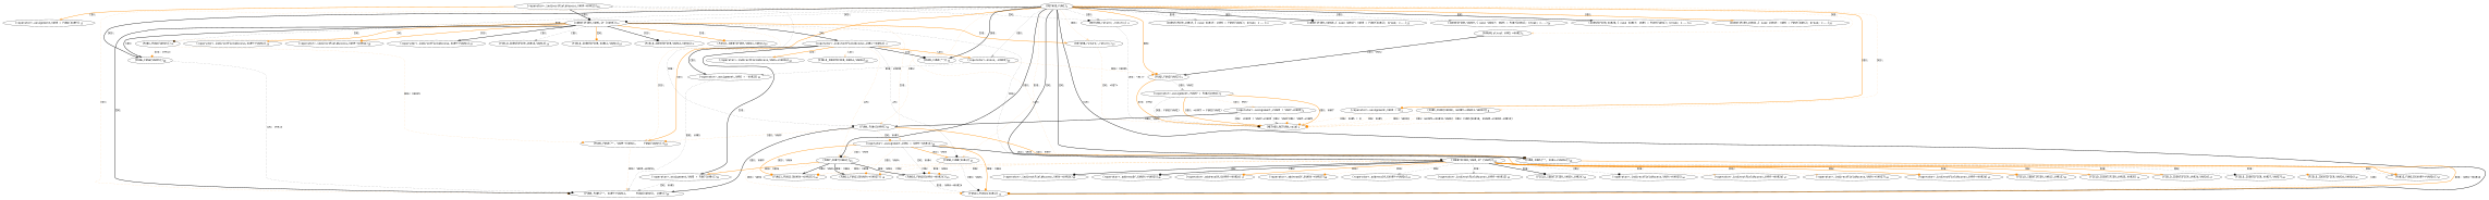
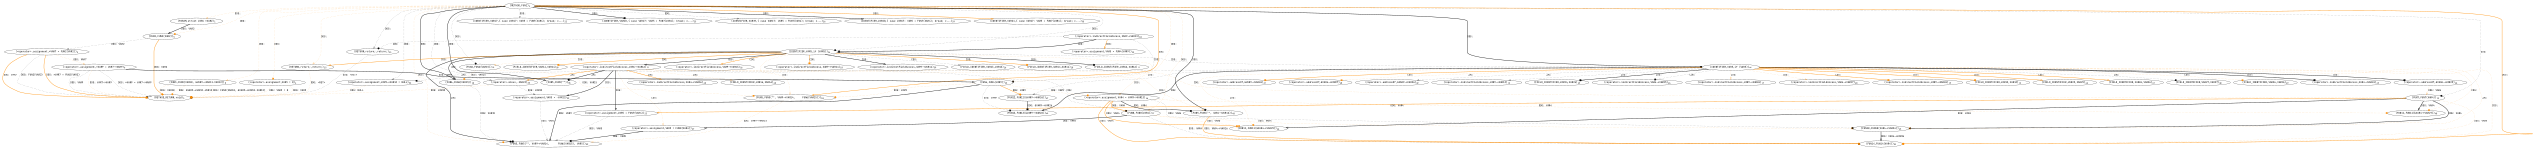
  digraph {
    fontname="JetBrains Mono"
    node [fontname="JetBrains Mono"]
    edge [arrowhead=onormal color=darkorange fontname="JetBrains Mono" style=dotted]
    n1 [label=<(METHOD,FUN1)<SUB>1</SUB>>]
    n2 [label=<(PARAM,struct VAR1 *VAR2)<SUB>1</SUB>>]
    n3 [label=<(&lt;operator&gt;.assignment,VAR5 = 0)<SUB>4</SUB>>]
    n4 [label=<(FUN3,FUN3(VAR10, &amp;VAR9-&gt;VAR11.VAR12))<SUB>8</SUB>>]
    n5 [label=<(FUN5,FUN5(&quot;&quot;, VAR9-&gt;VAR14, 		    FUN6(VAR15)))<SUB>18</SUB>>]
    n6 [label=<(FUN5,FUN5(&quot;&quot;, VAR9-&gt;VAR14,  		    FUN6(VAR15), VAR5))<SUB>59</SUB>>]
    n7 [label=<(IDENTIFIER,VAR5,if (VAR5))<SUB>14</SUB>>]
    n8 [label=<(IDENTIFIER,VAR5,if (VAR5))<SUB>44</SUB>>]
    n9 [label=<(FUN2,FUN2(VAR2))<SUB>5</SUB>>]
    n10 [label=<(RETURN,return;,return;)<SUB>11</SUB>>]
    n11 [label=<(FUN4,FUN4(VAR9))<SUB>13</SUB>>]
    n12 [label=<(RETURN,return;,return;)<SUB>15</SUB>>]
    n13 [label=<(FUN6,FUN6(VAR15))<SUB>19</SUB>>]
    n14 [label=<(IDENTIFIER,VAR17,{ 	case VAR17: 		VAR5 = FUN7(VAR4); 		break; 	c...)<SUB>22</SUB>>]
    n15 [label=<(IDENTIFIER,VAR18,{ 	case VAR17: 		VAR5 = FUN7(VAR4); 		break; 	c...)<SUB>25</SUB>>]
    n16 [label=<(IDENTIFIER,VAR19,{ 	case VAR17: 		VAR5 = FUN7(VAR4); 		break; 	c...)<SUB>26</SUB>>]
    n17 [label=<(IDENTIFIER,VAR20,{ 	case VAR17: 		VAR5 = FUN7(VAR4); 		break; 	c...)<SUB>29</SUB>>]
    n18 [label=<(IDENTIFIER,VAR21,{ 	case VAR17: 		VAR5 = FUN7(VAR4); 		break; 	c...)<SUB>30</SUB>>]
    n19 [label=<(FUN5,FUN5(&quot;&quot;))<SUB>35</SUB>>]
    n20 [label=<(FUN5,FUN5(&quot;&quot;, VAR4-&gt;VAR16))<SUB>40</SUB>>]
    n21 [label=<(FUN14,FUN14(VAR4))<SUB>51</SUB>>]
+   n22 [label=<(&lt;operator&gt;.assignment,VAR9-&gt;VAR13 = NULL)<SUB>52</SUB>>]
    n23 [label=<(FUN6,FUN6(VAR15))<SUB>60</SUB>>]
    n24 [label=<(FUN7,FUN7(VAR4))<SUB>23</SUB>>]
    n25 [label=<(FUN8,FUN8(VAR4))<SUB>27</SUB>>]
    n26 [label=<(&lt;operator&gt;.minus,-VAR23)<SUB>39</SUB>>]
    n27 [label=<(METHOD_RETURN,void)<SUB>1</SUB>>]
    n28 [label=<(&lt;operator&gt;.assignment,VAR4 = VAR9-&gt;VAR13)<SUB>16</SUB>>]
    n29 [label=<(&lt;operator&gt;.indirectFieldAccess,VAR9-&gt;VAR13)<SUB>16</SUB>>]
    n30 [label=<(&lt;operator&gt;.indirectFieldAccess,VAR9-&gt;VAR14)<SUB>18</SUB>>]
    n31 [label=<(&lt;operator&gt;.indirectFieldAccess,VAR4-&gt;VAR16)<SUB>21</SUB>>]
    n32 [label=<(&lt;operator&gt;.indirectFieldAccess,VAR9-&gt;VAR14)<SUB>59</SUB>>]
    n33 [label=<(FIELD_IDENTIFIER,VAR13,VAR13)<SUB>16</SUB>>]
    n34 [label=<(FIELD_IDENTIFIER,VAR14,VAR14)<SUB>18</SUB>>]
    n35 [label=<(FIELD_IDENTIFIER,VAR16,VAR16)<SUB>21</SUB>>]
    n36 [label=<(FIELD_IDENTIFIER,VAR14,VAR14)<SUB>59</SUB>>]
    n37 [label=<(FUN10,FUN10(VAR4-&gt;VAR24))<SUB>45</SUB>>]
    n38 [label=<(FUN11,FUN11(&amp;VAR4-&gt;VAR25))<SUB>46</SUB>>]
    n39 [label=<(FUN11,FUN11(&amp;VAR4-&gt;VAR27))<SUB>48</SUB>>]
    n40 [label=<(FUN12,FUN12(&amp;VAR9-&gt;VAR26))<SUB>47</SUB>>]
+   n41 [label=<(FUN13,FUN13(&amp;VAR9-&gt;VAR26))<SUB>49</SUB>>]
    n42 [label=<(&lt;operator&gt;.indirectFieldAccess,VAR4-&gt;VAR24)<SUB>45</SUB>>]
    n43 [label=<(&lt;operator&gt;.addressOf,&amp;VAR4-&gt;VAR25)<SUB>46</SUB>>]
    n44 [label=<(&lt;operator&gt;.addressOf,&amp;VAR9-&gt;VAR26)<SUB>47</SUB>>]
    n45 [label=<(&lt;operator&gt;.addressOf,&amp;VAR4-&gt;VAR27)<SUB>48</SUB>>]
    n46 [label=<(&lt;operator&gt;.addressOf,&amp;VAR9-&gt;VAR26)<SUB>49</SUB>>]
    n47 [label=<(&lt;operator&gt;.indirectFieldAccess,VAR9-&gt;VAR13)<SUB>52</SUB>>]
    n48 [label=<(FIELD_IDENTIFIER,VAR24,VAR24)<SUB>45</SUB>>]
    n49 [label=<(&lt;operator&gt;.indirectFieldAccess,VAR4-&gt;VAR25)<SUB>46</SUB>>]
    n50 [label=<(&lt;operator&gt;.indirectFieldAccess,VAR9-&gt;VAR26)<SUB>47</SUB>>]
    n51 [label=<(&lt;operator&gt;.indirectFieldAccess,VAR4-&gt;VAR27)<SUB>48</SUB>>]
    n52 [label=<(&lt;operator&gt;.indirectFieldAccess,VAR9-&gt;VAR26)<SUB>49</SUB>>]
    n53 [label=<(FIELD_IDENTIFIER,VAR13,VAR13)<SUB>52</SUB>>]
    n54 [label=<(FIELD_IDENTIFIER,VAR25,VAR25)<SUB>46</SUB>>]
    n55 [label=<(FIELD_IDENTIFIER,VAR26,VAR26)<SUB>47</SUB>>]
    n56 [label=<(FIELD_IDENTIFIER,VAR27,VAR27)<SUB>48</SUB>>]
    n57 [label=<(FIELD_IDENTIFIER,VAR26,VAR26)<SUB>49</SUB>>]
    n58 [label=<(&lt;operator&gt;.assignment,*VAR7 = FUN2(VAR2))<SUB>5</SUB>>]
    n59 [label=<(&lt;operator&gt;.assignment,VAR5 = FUN7(VAR4))<SUB>23</SUB>>]
+   n60 [label=<(&lt;operator&gt;.assignment,VAR5 = FUN8(VAR4))<SUB>27</SUB>>]
    n61 [label=<(&lt;operator&gt;.assignment,VAR5 = -VAR23)<SUB>39</SUB>>]
    n62 [label=<(&lt;operator&gt;.assignment,*VAR9 = VAR7-&gt;VAR9)<SUB>6</SUB>>]
    n63 [label=<(&lt;operator&gt;.assignment,VAR5 = FUN4(VAR9))<SUB>13</SUB>>]
    n64 [label=<(&lt;operator&gt;.indirectFieldAccess,VAR4-&gt;VAR16)<SUB>40</SUB>>]
    n65 [label=<(FIELD_IDENTIFIER,VAR16,VAR16)<SUB>40</SUB>>]
    n66 [label=<(&lt;operator&gt;.indirectFieldAccess,VAR9-&gt;VAR13)<SUB>10</SUB>>]
    n1 -> n2 [label="DDG: "]
-   n1 -> n3 [arrowhead=box label="DDG: " style=bold]
+   n1 -> n3 [arrowhead=box label="DDG: "]
    n1 -> n4 [label="DDG: "]
    n1 -> n5 [label="DDG: " style=bold]
    n1 -> n6 [arrowhead=box label="DDG: "]
    n1 -> n7 [arrowhead=box color=black label="DDG: "]
    n1 -> n8 [arrowhead=box color=black label="DDG: " style=bold]
-   n1 -> n9 [arrowhead=box label="DDG: " style=bold]
+   n1 -> n9 [arrowhead=box label="DDG: "]
    n1 -> n10 [color=black label="DDG: "]
    n1 -> n11 [label="DDG: "]
    n1 -> n12 [label="DDG: "]
    n1 -> n13 [arrowhead=box color=black label="DDG: "]
    n1 -> n14 [color=black label="DDG: "]
    n1 -> n15 [arrowhead=box color=black label="DDG: " style=bold]
    n1 -> n16 [color=black label="DDG: "]
    n1 -> n17 [color=black label="DDG: " style=bold]
    n1 -> n18 [label="DDG: " style=bold]
    n1 -> n19 [color=black label="DDG: " style=bold]
    n1 -> n20 [arrowhead=box color=black label="DDG: " style=bold]
-   n1 -> n21 [arrowhead=box color=black label="DDG: " style=bold]
+   n1 -> n21 [arrowhead=box label="DDG: " style=bold]
+   n1 -> n22 [color=black label="DDG: "]
    n1 -> n23 [color=black label="DDG: " style=bold]
-   n1 -> n24 [arrowhead=box color=black label="DDG: " style=bold]
+   n1 -> n24 [arrowhead=box color=black label="DDG: "]
    n1 -> n25 [label="DDG: "]
    n1 -> n26 [color=black label="DDG: "]
    n2 -> n9 [color=black label="DDG: VAR2" style=bold]
    n3 -> n27 [arrowhead=box label="DDG: VAR5"]
    n3 -> n27 [arrowhead=box label="DDG: VAR5 = 0"]
    n4 -> n27 [arrowhead=box label="DDG: &amp;VAR9-&gt;VAR11.VAR12"]
    n4 -> n27 [label="DDG: FUN3(VAR10, &amp;VAR9-&gt;VAR11.VAR12)"]
    n4 -> n27 [arrowhead=box label="DDG: VAR10"]
    n5 -> n6 [label="DDG: VAR9-&gt;VAR14"]
    n7 -> n5 [label="CDG: "]
    n7 -> n6 [arrowhead=box color=black label="CDG: " style=bold]
    n7 -> n8 [color=black label="CDG: "]
    n7 -> n12 [label="CDG: " style=bold]
    n7 -> n13 [label="CDG: "]
    n7 -> n23 [color=black label="CDG: " style=bold]
    n7 -> n28 [label="CDG: "]
    n7 -> n29 [label="CDG: " style=bold]
    n7 -> n30 [arrowhead=box label="CDG: " style=bold]
    n7 -> n31 [color=black label="CDG: " style=bold]
    n7 -> n32 [color=black label="CDG: " style=bold]
    n7 -> n33 [color=black label="CDG: "]
    n7 -> n34 [arrowhead=box label="CDG: " style=bold]
    n7 -> n35 [arrowhead=box color=black label="CDG: " style=bold]
    n7 -> n36 [arrowhead=box label="CDG: " style=bold]
    n8 -> n21 [label="CDG: "]
+   n8 -> n22 [arrowhead=box color=black label="CDG: "]
    n8 -> n37 [arrowhead=box label="CDG: "]
    n8 -> n38 [arrowhead=box label="CDG: "]
    n8 -> n39 [arrowhead=box label="CDG: "]
    n8 -> n40 [color=black label="CDG: "]
+   n8 -> n41 [color=black label="CDG: " style=bold]
    n8 -> n42 [arrowhead=box color=black label="CDG: " style=bold]
    n8 -> n43 [arrowhead=box color=black label="CDG: " style=bold]
    n8 -> n44 [arrowhead=box label="CDG: " style=bold]
    n8 -> n45 [arrowhead=box label="CDG: "]
    n8 -> n46 [color=black label="CDG: "]
    n8 -> n47 [color=black label="CDG: "]
    n8 -> n48 [arrowhead=box color=black label="CDG: " style=bold]
    n8 -> n49 [arrowhead=box color=black label="CDG: "]
    n8 -> n50 [label="CDG: "]
    n8 -> n51 [label="CDG: "]
    n8 -> n52 [arrowhead=box label="CDG: " style=bold]
    n8 -> n53 [arrowhead=box label="CDG: " style=bold]
    n8 -> n54 [label="CDG: " style=bold]
    n8 -> n55 [label="CDG: " style=bold]
    n8 -> n56 [arrowhead=box color=black label="CDG: "]
    n8 -> n57 [arrowhead=box label="CDG: "]
    n9 -> n27 [label="DDG: VAR2" style=bold]
    n9 -> n58 [color=black label="DDG: VAR2"]
    n10 -> n27 [arrowhead=box color=black label="DDG: &lt;RET&gt;"]
    n11 -> n5 [arrowhead=box label="DDG: VAR9"]
    n11 -> n6 [color=black label="DDG: VAR9" style=bold]
    n11 -> n28 [arrowhead=box label="DDG: VAR9"]
    n11 -> n40 [arrowhead=box label="DDG: VAR9" style=bold]
+   n11 -> n41 [arrowhead=box color=black label="DDG: VAR9"]
    n12 -> n27 [arrowhead=box label="DDG: &lt;RET&gt;"]
    n13 -> n5 [arrowhead=box label="DDG: VAR15"]
    n13 -> n23 [arrowhead=box label="DDG: VAR15"]
    n20 -> n21 [arrowhead=box label="DDG: VAR4-&gt;VAR16" style=bold]
+   n22 -> n27 [arrowhead=box label="DDG: NULL"]
    n23 -> n6 [arrowhead=box color=black label="DDG: VAR15"]
    n24 -> n21 [arrowhead=box label="DDG: VAR4"]
    n24 -> n37 [color=black label="DDG: VAR4" style=bold]
    n24 -> n38 [color=black label="DDG: VAR4" style=bold]
    n24 -> n39 [color=black label="DDG: VAR4" style=bold]
    n24 -> n59 [label="DDG: VAR4" style=bold]
    n25 -> n21 [arrowhead=box color=black label="DDG: VAR4"]
    n25 -> n37 [arrowhead=box label="DDG: VAR4"]
    n25 -> n38 [arrowhead=box label="DDG: VAR0"]
-   n26 -> n9 [arrowhead=box label="DDG: VAR23"]
+   n25 -> n60 [color=black label="DDG: VAR4" style=bold]
+   n26 -> n27 [arrowhead=box label="DDG: VAR23"]
    n26 -> n61 [color=black label="DDG: VAR23"]
    n28 -> n20 [arrowhead=box color=black label="DDG: VAR4" style=bold]
    n28 -> n21 [arrowhead=box label="DDG: VAR4" style=bold]
-   n28 -> n24 [label="DDG: VAR4"]
+   n43 -> n24 [label="DDG: VAR4"]
    n28 -> n25 [label="DDG: VAR4" style=bold]
    n28 -> n37 [arrowhead=box color=black label="DDG: VAR4"]
    n28 -> n38 [arrowhead=box label="DDG: VAR4" style=bold]
    n28 -> n39 [arrowhead=box label="DDG: VAR4"]
    n31 -> n19 [arrowhead=box color=black label="CDG: " style=bold]
    n31 -> n20 [label="CDG: "]
    n31 -> n24 [label="CDG: "]
    n31 -> n25 [arrowhead=box color=black label="CDG: "]
    n31 -> n26 [label="CDG: " style=bold]
    n31 -> n59 [color=black label="CDG: " style=bold]
+   n31 -> n60 [label="CDG: "]
    n31 -> n61 [color=black label="CDG: " style=bold]
    n31 -> n64 [label="CDG: " style=bold]
    n31 -> n65 [label="CDG: "]
-   n37 -> n21 [color=black label="DDG: VAR4-&gt;VAR24"]
+   n37 -> n21 [color=black label="DDG: VAR4-&gt;VAR24" style=bold]
+   n40 -> n41 [arrowhead=box color=black label="DDG: &amp;VAR9-&gt;VAR26" style=bold]
    n58 -> n27 [label="DDG: VAR7" style=bold]
    n58 -> n27 [arrowhead=box color=black label="DDG: FUN2(VAR2)"]
    n58 -> n27 [label="DDG: *VAR7 = FUN2(VAR2)" style=bold]
    n58 -> n62 [label="DDG: VAR7"]
    n59 -> n6 [color=black label="DDG: VAR5"]
+   n60 -> n6 [arrowhead=box color=black label="DDG: VAR5" style=bold]
    n61 -> n6 [color=black label="DDG: VAR5"]
    n62 -> n11 [color=black label="DDG: VAR9" style=bold]
    n62 -> n27 [color=black label="DDG: VAR9"]
    n62 -> n27 [arrowhead=box label="DDG: VAR7-&gt;VAR9"]
    n62 -> n27 [color=black label="DDG: *VAR9 = VAR7-&gt;VAR9"]
    n66 -> n7 [arrowhead=box color=black label="CDG: " style=bold]
    n66 -> n10 [arrowhead=box color=black label="CDG: "]
    n66 -> n11 [arrowhead=box color=black label="CDG: "]
    n66 -> n63 [label="CDG: " style=bold]
  }
